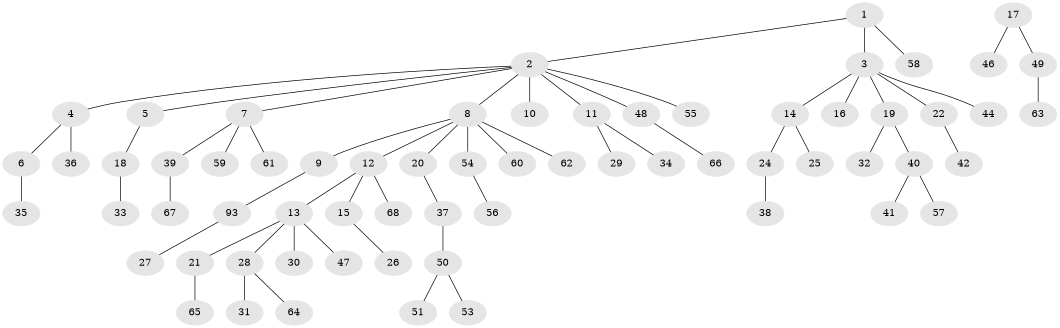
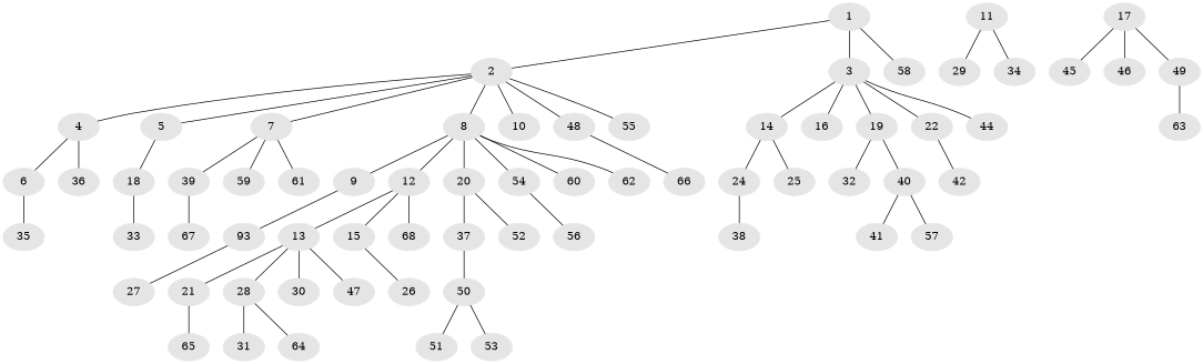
  graph {
    node [color=gray90 style=filled]
    1
    2
    3
    58
    4
    5
    7
    8
    10
    11
    48
    55
    14
    16
    19
    22
    44
    6
    36
    18
    39
    59
    61
    9
    12
    20
    54
    60
    62
    29
    34
    66
    24
    25
    32
    40
    42
    35
    33
    67
    n41 [label=93]
    13
    15
    68
    37
+   52
    56
    27
    21
    28
    30
    47
    26
    65
    31
    64
    17
+   45
    46
    49
    38
    63
    41
    57
    50
    51
    53
    1 -- 2
    1 -- 3
    1 -- 58
    2 -- 4
    2 -- 5
    2 -- 7
    2 -- 8
    2 -- 10
-   2 -- 11
    2 -- 48
    2 -- 55
    3 -- 14
    3 -- 16
    3 -- 19
    3 -- 22
    3 -- 44
    4 -- 6
    4 -- 36
    5 -- 18
    7 -- 39
    7 -- 59
    7 -- 61
    8 -- 9
    8 -- 12
    8 -- 20
    8 -- 54
    8 -- 60
    8 -- 62
    11 -- 29
    11 -- 34
    48 -- 66
    14 -- 24
    14 -- 25
    19 -- 32
    19 -- 40
    22 -- 42
    6 -- 35
    18 -- 33
    39 -- 67
    9 -- n41
    12 -- 13
    12 -- 15
    12 -- 68
    20 -- 37
+   20 -- 52
    54 -- 56
    24 -- 38
    40 -- 41
    40 -- 57
    n41 -- 27
    13 -- 21
    13 -- 28
    13 -- 30
    13 -- 47
    15 -- 26
    37 -- 50
    21 -- 65
    28 -- 31
    28 -- 64
+   17 -- 45
    17 -- 46
    17 -- 49
    49 -- 63
    50 -- 51
    50 -- 53
  }
